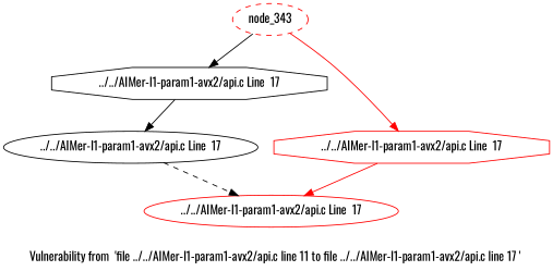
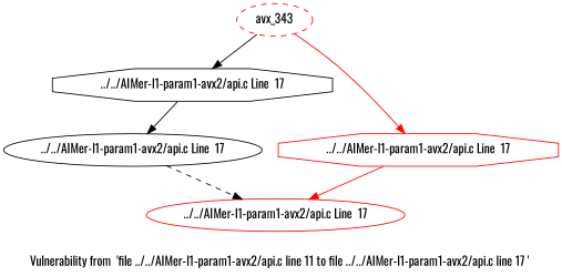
  digraph {
    label="Vulnerability from  'file ../../AIMer-l1-param1-avx2/api.c line 11 to file ../../AIMer-l1-param1-avx2/api.c line 17 ' "
    fontname=Oswald
    node [color=red shape=ellipse style=solid fontname=Oswald]
    edge [fontname=Oswald]
-   node_343 [style=dashed]
+   node_343 [style=dashed label=avx_343]
    n2 [label="../../AIMer-l1-param1-avx2/api.c Line  17" shape=octagon color=""]
    n3 [label="../../AIMer-l1-param1-avx2/api.c Line  17" shape=octagon]
    n4 [label="../../AIMer-l1-param1-avx2/api.c Line  17" color=""]
    n5 [label="../../AIMer-l1-param1-avx2/api.c Line  17"]
    node_343 -> n2
    node_343 -> n3 [color=red]
    n2 -> n4
    n3 -> n5 [color=red]
    n4 -> n5 [style=dashed]
  }
